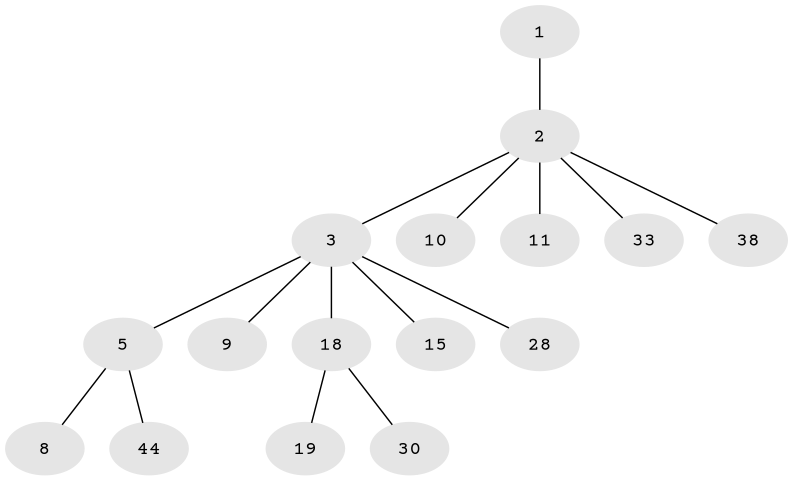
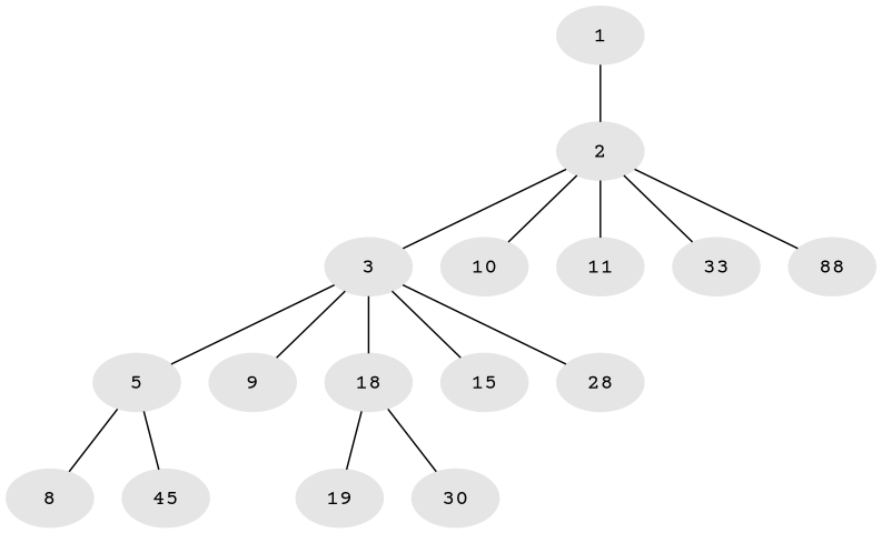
  graph {
    fontname="Courier Prime"
    node [color=gray90 fontname="Courier Prime" style=filled]
    edge [fontname="Courier Prime"]
    2 [super="+7+23+43+37"]
    3 [super="+4+20+51+6"]
    10 [super="+34+27+17"]
    11 [super="+18"]
    33
-   38
+   38 [label=88]
    1
    5 [super="+22+49+32"]
    9
    n10 [label=18 super="+14+48+50"]
    15 [super="+26+47"]
    28 [super="+45"]
    8
-   44
+   44 [label=45]
    19 [super="+29"]
    30 [super="+31+39"]
    2 -- 3
    2 -- 10
    2 -- 11
    2 -- 33
    2 -- 38
    3 -- 5
    3 -- 9
    3 -- n10
    3 -- 15
    3 -- 28
    1 -- 2
    5 -- 8
    5 -- 44
    n10 -- 19
    n10 -- 30
  }
